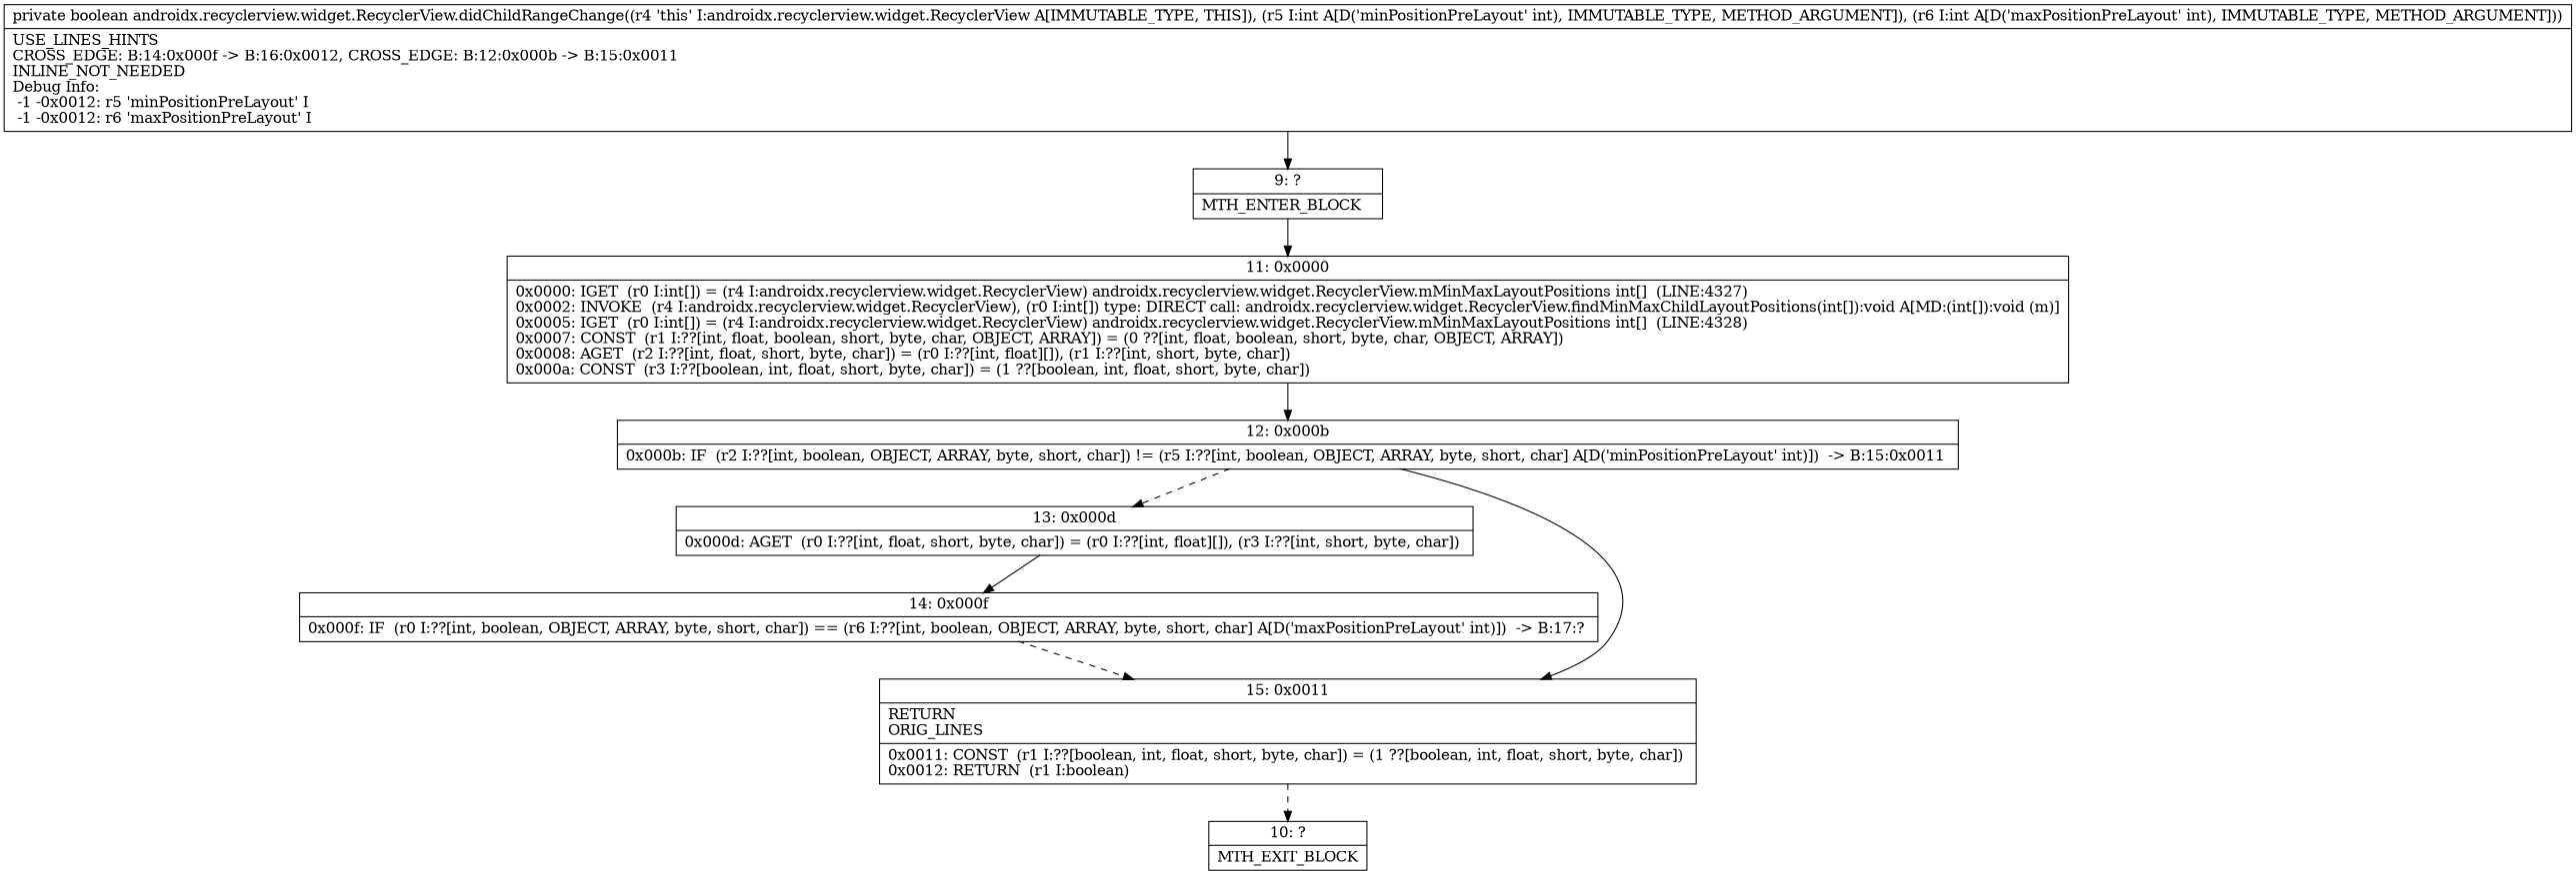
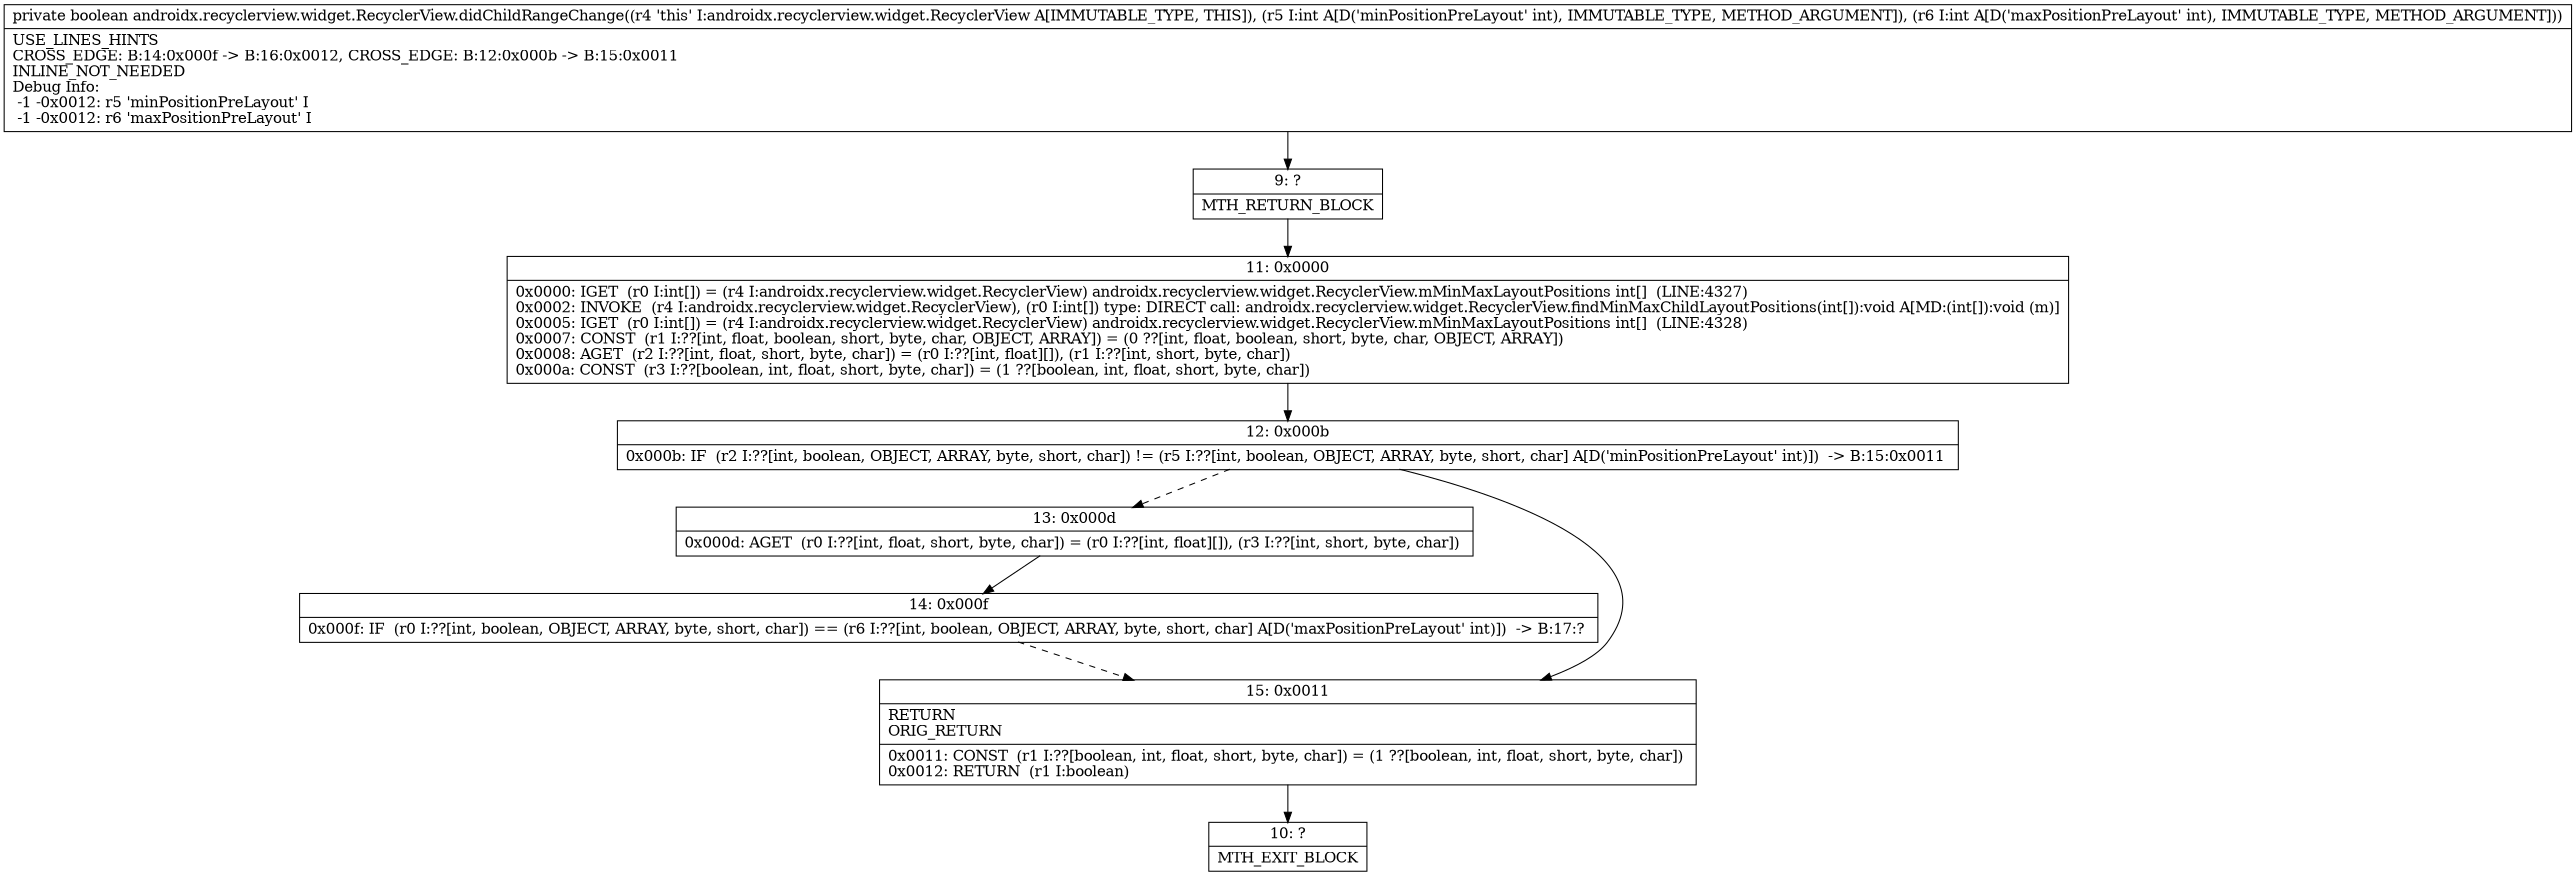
  digraph {
    node [shape=record]
-   n1 [label="{9\:\ ?|MTH_ENTER_BLOCK\l}"]
+   n1 [label="{9\:\ ?|MTH_RETURN_BLOCK\l}"]
    n2 [label="{11\:\ 0x0000|0x0000: IGET  (r0 I:int[]) = (r4 I:androidx.recyclerview.widget.RecyclerView) androidx.recyclerview.widget.RecyclerView.mMinMaxLayoutPositions int[]  (LINE:4327)\l0x0002: INVOKE  (r4 I:androidx.recyclerview.widget.RecyclerView), (r0 I:int[]) type: DIRECT call: androidx.recyclerview.widget.RecyclerView.findMinMaxChildLayoutPositions(int[]):void A[MD:(int[]):void (m)]\l0x0005: IGET  (r0 I:int[]) = (r4 I:androidx.recyclerview.widget.RecyclerView) androidx.recyclerview.widget.RecyclerView.mMinMaxLayoutPositions int[]  (LINE:4328)\l0x0007: CONST  (r1 I:??[int, float, boolean, short, byte, char, OBJECT, ARRAY]) = (0 ??[int, float, boolean, short, byte, char, OBJECT, ARRAY]) \l0x0008: AGET  (r2 I:??[int, float, short, byte, char]) = (r0 I:??[int, float][]), (r1 I:??[int, short, byte, char]) \l0x000a: CONST  (r3 I:??[boolean, int, float, short, byte, char]) = (1 ??[boolean, int, float, short, byte, char]) \l}"]
    n3 [label="{12\:\ 0x000b|0x000b: IF  (r2 I:??[int, boolean, OBJECT, ARRAY, byte, short, char]) != (r5 I:??[int, boolean, OBJECT, ARRAY, byte, short, char] A[D('minPositionPreLayout' int)])  \-\> B:15:0x0011 \l}"]
    n4 [label="{13\:\ 0x000d|0x000d: AGET  (r0 I:??[int, float, short, byte, char]) = (r0 I:??[int, float][]), (r3 I:??[int, short, byte, char]) \l}"]
-   n5 [label="{15\:\ 0x0011|RETURN\lORIG_LINES\l|0x0011: CONST  (r1 I:??[boolean, int, float, short, byte, char]) = (1 ??[boolean, int, float, short, byte, char]) \l0x0012: RETURN  (r1 I:boolean) \l}"]
+   n5 [label="{15\:\ 0x0011|RETURN\lORIG_RETURN\l|0x0011: CONST  (r1 I:??[boolean, int, float, short, byte, char]) = (1 ??[boolean, int, float, short, byte, char]) \l0x0012: RETURN  (r1 I:boolean) \l}"]
    n6 [label="{14\:\ 0x000f|0x000f: IF  (r0 I:??[int, boolean, OBJECT, ARRAY, byte, short, char]) == (r6 I:??[int, boolean, OBJECT, ARRAY, byte, short, char] A[D('maxPositionPreLayout' int)])  \-\> B:17:? \l}"]
    n7 [label="{10\:\ ?|MTH_EXIT_BLOCK\l}"]
    n8 [label="{private boolean androidx.recyclerview.widget.RecyclerView.didChildRangeChange((r4 'this' I:androidx.recyclerview.widget.RecyclerView A[IMMUTABLE_TYPE, THIS]), (r5 I:int A[D('minPositionPreLayout' int), IMMUTABLE_TYPE, METHOD_ARGUMENT]), (r6 I:int A[D('maxPositionPreLayout' int), IMMUTABLE_TYPE, METHOD_ARGUMENT]))  | USE_LINES_HINTS\lCROSS_EDGE: B:14:0x000f \-\> B:16:0x0012, CROSS_EDGE: B:12:0x000b \-\> B:15:0x0011\lINLINE_NOT_NEEDED\lDebug Info:\l  \-1 \-0x0012: r5 'minPositionPreLayout' I\l  \-1 \-0x0012: r6 'maxPositionPreLayout' I\l}"]
    n1 -> n2
    n2 -> n3
    n3 -> n4 [style=dashed]
    n3 -> n5
    n4 -> n6
-   n5 -> n7 [style=dashed]
+   n5 -> n7
    n6 -> n5 [style=dashed]
    n8 -> n1
  }
